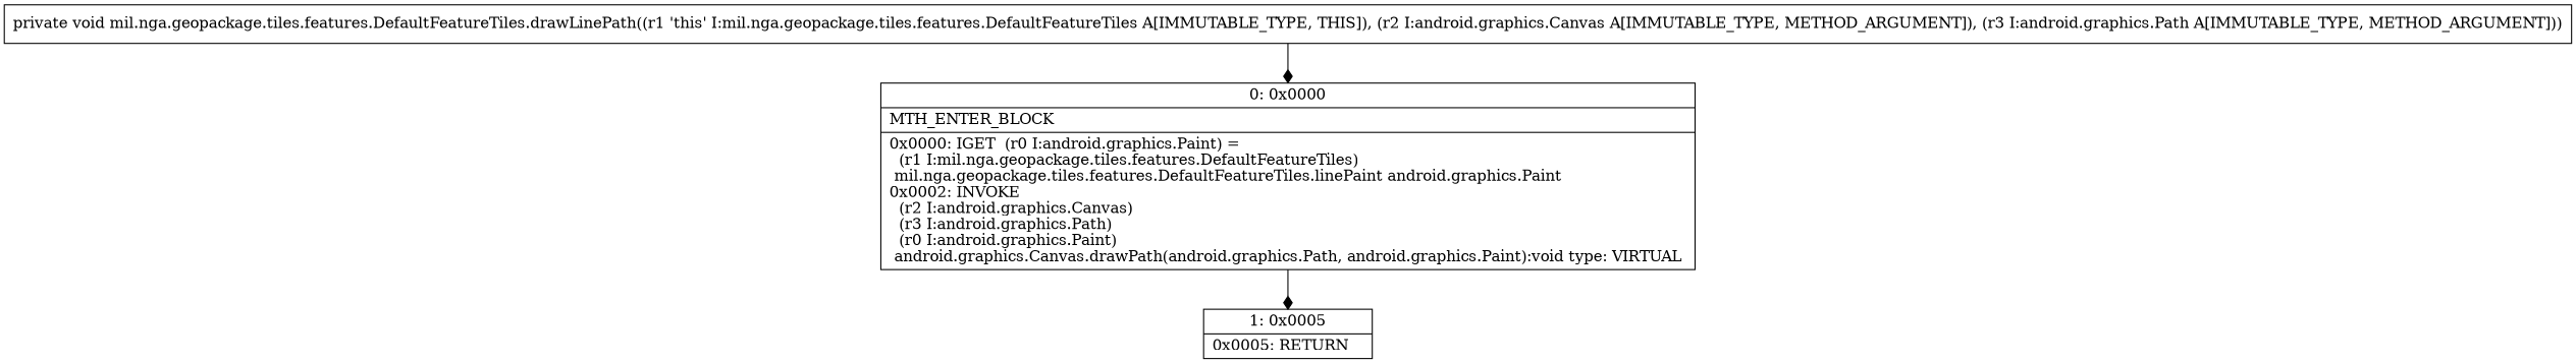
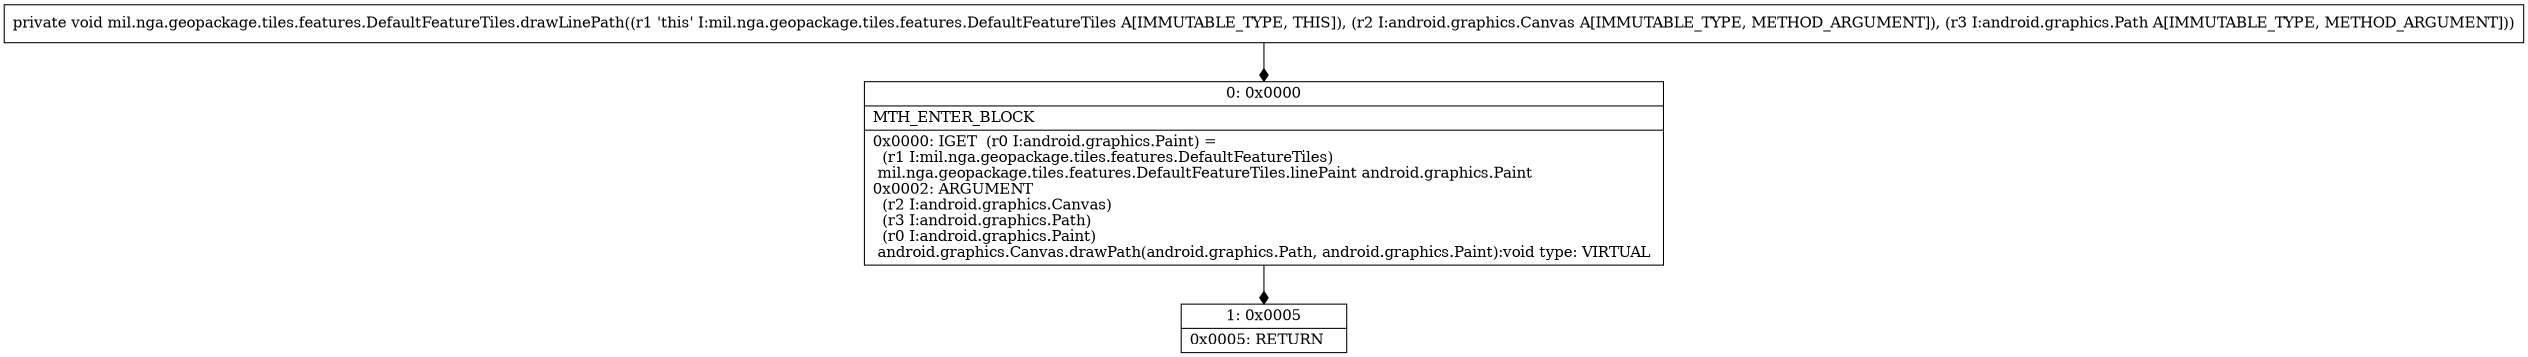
  digraph {
    node [shape=record]
    edge [arrowhead=diamond]
-   n1 [label="{0\:\ 0x0000|MTH_ENTER_BLOCK\l|0x0000: IGET  (r0 I:android.graphics.Paint) = \l  (r1 I:mil.nga.geopackage.tiles.features.DefaultFeatureTiles)\l mil.nga.geopackage.tiles.features.DefaultFeatureTiles.linePaint android.graphics.Paint \l0x0002: INVOKE  \l  (r2 I:android.graphics.Canvas)\l  (r3 I:android.graphics.Path)\l  (r0 I:android.graphics.Paint)\l android.graphics.Canvas.drawPath(android.graphics.Path, android.graphics.Paint):void type: VIRTUAL \l}"]
+   n1 [label="{0\:\ 0x0000|MTH_ENTER_BLOCK\l|0x0000: IGET  (r0 I:android.graphics.Paint) = \l  (r1 I:mil.nga.geopackage.tiles.features.DefaultFeatureTiles)\l mil.nga.geopackage.tiles.features.DefaultFeatureTiles.linePaint android.graphics.Paint \l0x0002: ARGUMENT  \l  (r2 I:android.graphics.Canvas)\l  (r3 I:android.graphics.Path)\l  (r0 I:android.graphics.Paint)\l android.graphics.Canvas.drawPath(android.graphics.Path, android.graphics.Paint):void type: VIRTUAL \l}"]
    n2 [label="{1\:\ 0x0005|0x0005: RETURN   \l}"]
    n3 [label="{private void mil.nga.geopackage.tiles.features.DefaultFeatureTiles.drawLinePath((r1 'this' I:mil.nga.geopackage.tiles.features.DefaultFeatureTiles A[IMMUTABLE_TYPE, THIS]), (r2 I:android.graphics.Canvas A[IMMUTABLE_TYPE, METHOD_ARGUMENT]), (r3 I:android.graphics.Path A[IMMUTABLE_TYPE, METHOD_ARGUMENT])) }"]
    n1 -> n2
    n3 -> n1
  }
